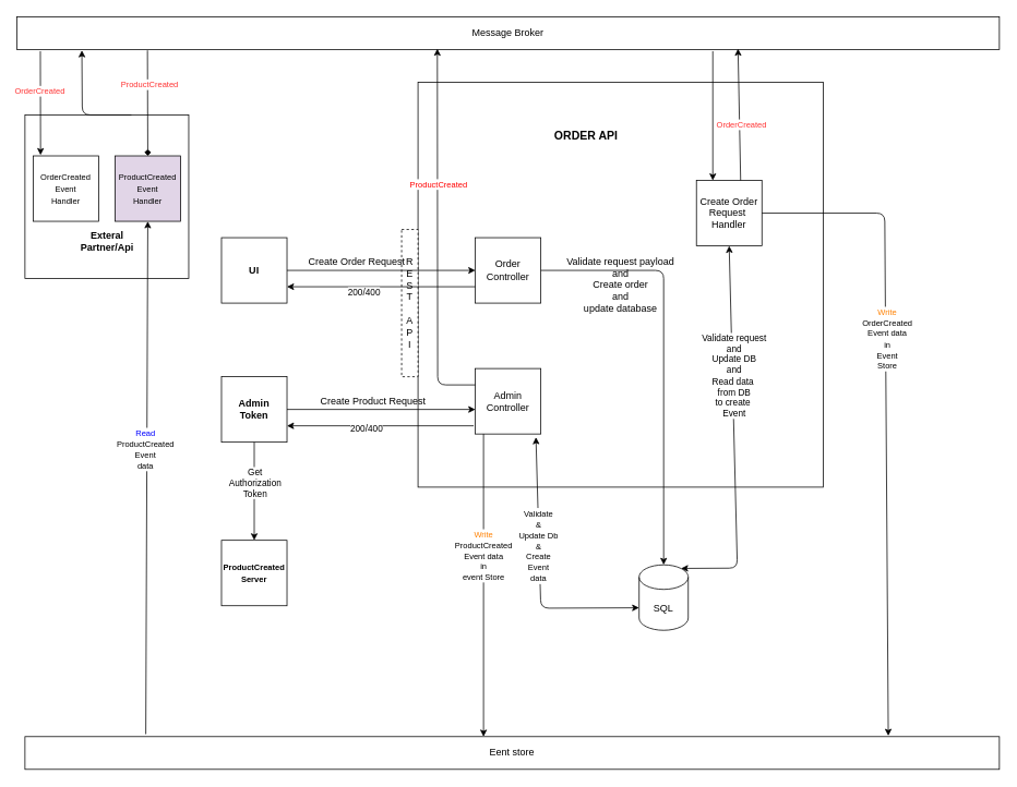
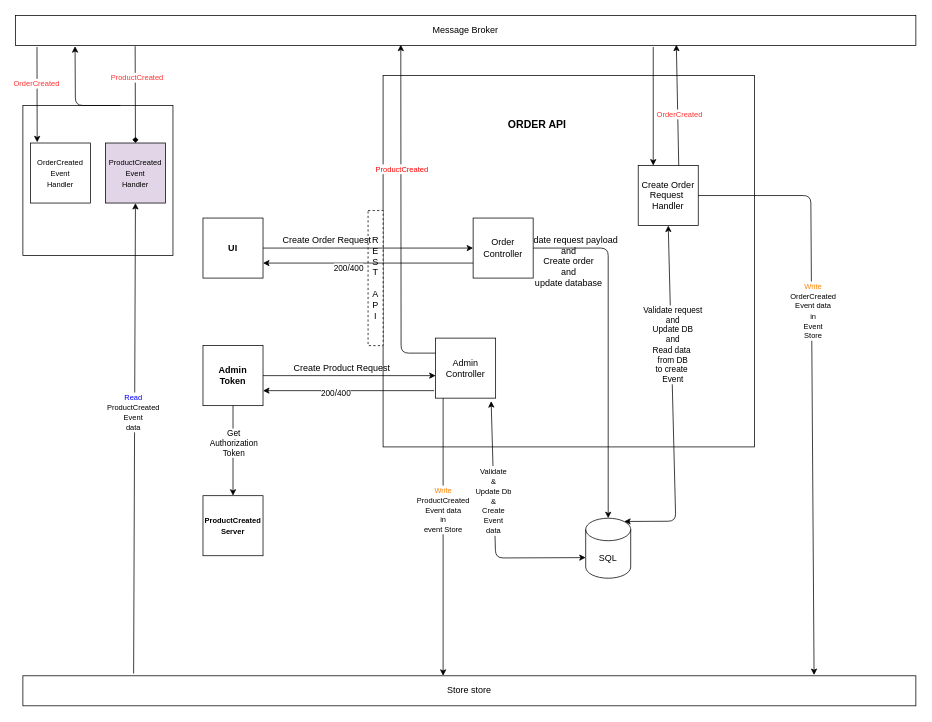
  <mxCell id="0" />
  <mxCell id="1" parent="0" />
  <mxCell id="2" value="Message Broker" style="rounded=0;whiteSpace=wrap;html=1;" vertex="1" parent="1"><mxGeometry x="20" y="20" width="1200" height="40" as="geometry" /></mxCell>
- <mxCell id="3" value="Eent store" style="rounded=0;whiteSpace=wrap;html=1;" vertex="1" parent="1"><mxGeometry x="30" y="900" width="1190" height="40" as="geometry" /></mxCell>
+ <mxCell id="3" value="Store store" style="rounded=0;whiteSpace=wrap;html=1;" vertex="1" parent="1"><mxGeometry x="30" y="900" width="1190" height="40" as="geometry" /></mxCell>
  <mxCell id="4" value="" style="whiteSpace=wrap;html=1;aspect=fixed;align=center;" vertex="1" parent="1"><mxGeometry x="30" y="140" width="200" height="200" as="geometry" /></mxCell>
  <mxCell id="5" value="&lt;b&gt;UI&lt;/b&gt;" style="whiteSpace=wrap;html=1;aspect=fixed;" vertex="1" parent="1"><mxGeometry x="270" y="290" width="80" height="80" as="geometry" /></mxCell>
  <mxCell id="6" value="&lt;b&gt;Admin&lt;br&gt;Token&lt;/b&gt;" style="whiteSpace=wrap;html=1;aspect=fixed;" vertex="1" parent="1"><mxGeometry x="270" y="460" width="80" height="80" as="geometry" /></mxCell>
  <mxCell id="7" value="Validate request payload &lt;br&gt;and&lt;br&gt;Create order &lt;br&gt;and &lt;br&gt;update database" style="whiteSpace=wrap;html=1;aspect=fixed;" vertex="1" parent="1"><mxGeometry x="510" y="100" width="495" height="495" as="geometry" /></mxCell>
  <mxCell id="8" value="R&lt;br&gt;E&lt;br&gt;S&lt;br&gt;T&lt;br&gt;&lt;br&gt;A&lt;br&gt;P&lt;br&gt;I" style="rounded=0;whiteSpace=wrap;html=1;dashed=1;" vertex="1" parent="1"><mxGeometry x="490" y="280" width="20" height="180" as="geometry" /></mxCell>
- <mxCell id="9" value="Order&lt;br&gt;Controller" style="whiteSpace=wrap;html=1;aspect=fixed;" vertex="1" parent="1"><mxGeometry x="580" y="290" width="80" height="80" as="geometry" /></mxCell>
+ <mxCell id="9" value="Order&lt;br&gt;Controller" style="whiteSpace=wrap;html=1;aspect=fixed;" vertex="1" parent="1"><mxGeometry x="630" y="290" width="80" height="80" as="geometry" /></mxCell>
  <mxCell id="10" value="Admin&lt;br&gt;Controller" style="whiteSpace=wrap;html=1;aspect=fixed;" vertex="1" parent="1"><mxGeometry x="580" y="450" width="80" height="80" as="geometry" /></mxCell>
  <mxCell id="11" value="" style="endArrow=classic;html=1;exitX=1;exitY=0.5;exitDx=0;exitDy=0;entryX=0;entryY=0.5;entryDx=0;entryDy=0;" edge="1" parent="1" source="5" target="9"><mxGeometry width="50" height="50" relative="1" as="geometry"><mxPoint x="500" y="530" as="sourcePoint" /><mxPoint x="550" y="480" as="targetPoint" /></mxGeometry></mxCell>
  <mxCell id="12" value="Create Order Request" style="text;html=1;align=center;verticalAlign=middle;resizable=0;points=[];autosize=1;" vertex="1" parent="1"><mxGeometry x="370" y="310" width="130" height="20" as="geometry" /></mxCell>
  <mxCell id="13" value="SQL" style="shape=cylinder3;whiteSpace=wrap;html=1;boundedLbl=1;backgroundOutline=1;size=15;" vertex="1" parent="1"><mxGeometry x="780" y="690" width="60" height="80" as="geometry" /></mxCell>
  <mxCell id="14" value="" style="endArrow=classic;html=1;entryX=0.5;entryY=0;entryDx=0;entryDy=0;entryPerimeter=0;exitX=1;exitY=0.5;exitDx=0;exitDy=0;" edge="1" parent="1" source="9" target="13"><mxGeometry width="50" height="50" relative="1" as="geometry"><mxPoint x="500" y="530" as="sourcePoint" /><mxPoint x="550" y="480" as="targetPoint" /><Array as="points"><mxPoint x="810" y="330" /></Array></mxGeometry></mxCell>
  <mxCell id="15" value="" style="endArrow=classic;html=1;entryX=1;entryY=0.75;entryDx=0;entryDy=0;exitX=0;exitY=0.75;exitDx=0;exitDy=0;" edge="1" parent="1" source="9" target="5"><mxGeometry width="50" height="50" relative="1" as="geometry"><mxPoint x="400" y="440" as="sourcePoint" /><mxPoint x="450" y="390" as="targetPoint" /></mxGeometry></mxCell>
  <mxCell id="16" value="200/400" style="edgeLabel;html=1;align=center;verticalAlign=middle;resizable=0;points=[];" vertex="1" connectable="0" parent="15"><mxGeometry x="0.191" y="5" relative="1" as="geometry"><mxPoint y="1" as="offset" /></mxGeometry></mxCell>
  <mxCell id="17" value="" style="endArrow=classic;html=1;exitX=0.5;exitY=0;exitDx=0;exitDy=0;entryX=0.025;entryY=1.025;entryDx=0;entryDy=0;entryPerimeter=0;" edge="1" parent="1"><mxGeometry width="50" height="50" relative="1" as="geometry"><mxPoint x="160" y="140" as="sourcePoint" /><mxPoint x="99.5" y="61" as="targetPoint" /><Array as="points"><mxPoint y="140" x="100" /></Array></mxGeometry></mxCell>
  <mxCell id="18" value="Create Order&lt;br&gt;Request&amp;nbsp;&lt;br&gt;Handler" style="whiteSpace=wrap;html=1;aspect=fixed;" vertex="1" parent="1"><mxGeometry x="850" y="220" width="80" height="80" as="geometry" /></mxCell>
  <mxCell id="19" value="" style="endArrow=classic;html=1;entryX=0.25;entryY=0;entryDx=0;entryDy=0;" edge="1" parent="1" target="18"><mxGeometry width="50" height="50" relative="1" as="geometry"><mxPoint x="870" y="62" as="sourcePoint" /><mxPoint x="550" y="430" as="targetPoint" /></mxGeometry></mxCell>
  <mxCell id="20" value="" style="endArrow=classic;startArrow=classic;html=1;entryX=0.5;entryY=1;entryDx=0;entryDy=0;exitX=0.855;exitY=0;exitDx=0;exitDy=4.35;exitPerimeter=0;" edge="1" parent="1" source="13" target="18"><mxGeometry width="50" height="50" relative="1" as="geometry"><mxPoint x="870" y="480" as="sourcePoint" /><mxPoint x="920" y="430" as="targetPoint" /><Array as="points"><mxPoint x="900" y="694" /></Array></mxGeometry></mxCell>
  <mxCell id="21" value="Validate request&lt;br&gt;and&lt;br&gt;Update DB&lt;br&gt;and&lt;br&gt;Read data&amp;nbsp;&lt;br&gt;from DB&lt;br&gt;to create&amp;nbsp;&lt;br&gt;Event" style="edgeLabel;html=1;align=center;verticalAlign=middle;resizable=0;points=[];" vertex="1" connectable="0" parent="20"><mxGeometry x="0.313" y="-1" relative="1" as="geometry"><mxPoint as="offset" /></mxGeometry></mxCell>
  <mxCell id="22" value="" style="endArrow=classic;html=1;entryX=0.734;entryY=0.975;entryDx=0;entryDy=0;entryPerimeter=0;exitX=0.675;exitY=0;exitDx=0;exitDy=0;exitPerimeter=0;" edge="1" parent="1" source="18" target="2"><mxGeometry width="50" height="50" relative="1" as="geometry"><mxPoint x="900" y="220" as="sourcePoint" /><mxPoint x="950" y="170" as="targetPoint" /></mxGeometry></mxCell>
  <mxCell id="23" value="&lt;font style=&quot;font-size: 10px&quot; color=&quot;#ff3333&quot;&gt;OrderCreated&lt;/font&gt;" style="edgeLabel;html=1;align=center;verticalAlign=middle;resizable=0;points=[];" vertex="1" connectable="0" parent="22"><mxGeometry x="-0.156" y="-2" relative="1" as="geometry"><mxPoint as="offset" /></mxGeometry></mxCell>
  <mxCell id="24" value="" style="endArrow=classic;html=1;exitX=1;exitY=0.5;exitDx=0;exitDy=0;entryX=0.886;entryY=-0.025;entryDx=0;entryDy=0;entryPerimeter=0;" edge="1" parent="1" source="18" target="3"><mxGeometry width="50" height="50" relative="1" as="geometry"><mxPoint x="500" y="540" as="sourcePoint" /><mxPoint x="550" y="490" as="targetPoint" /><Array as="points"><mxPoint x="1080" y="260" /></Array></mxGeometry></mxCell>
  <mxCell id="25" value="&lt;font style=&quot;font-size: 10px&quot;&gt;&lt;font color=&quot;#ff8000&quot; style=&quot;font-size: 10px&quot;&gt;Write&lt;/font&gt;&lt;br&gt;OrderCreated&lt;br&gt;Event data&lt;br&gt;in&lt;br&gt;Event&lt;br&gt;Store&lt;/font&gt;" style="edgeLabel;html=1;align=center;verticalAlign=middle;resizable=0;points=[];" vertex="1" connectable="0" parent="24"><mxGeometry x="-0.23" y="1" relative="1" as="geometry"><mxPoint as="offset" /></mxGeometry></mxCell>
  <mxCell id="26" value="&lt;b style=&quot;font-size: 10px&quot;&gt;ProductCreated&lt;br&gt;Server&lt;/b&gt;" style="whiteSpace=wrap;html=1;aspect=fixed;" vertex="1" parent="1"><mxGeometry x="270" y="660" width="80" height="80" as="geometry" /></mxCell>
  <mxCell id="27" value="" style="endArrow=classic;html=1;exitX=0.5;exitY=1;exitDx=0;exitDy=0;entryX=0.5;entryY=0;entryDx=0;entryDy=0;" edge="1" parent="1" source="6" target="26"><mxGeometry width="50" height="50" relative="1" as="geometry"><mxPoint x="500" y="540" as="sourcePoint" /><mxPoint x="550" y="490" as="targetPoint" /></mxGeometry></mxCell>
  <mxCell id="28" value="Get&lt;br&gt;Authorization&lt;br&gt;Token" style="edgeLabel;html=1;align=center;verticalAlign=middle;resizable=0;points=[];" vertex="1" connectable="0" parent="27"><mxGeometry x="-0.183" relative="1" as="geometry"><mxPoint as="offset" /></mxGeometry></mxCell>
  <mxCell id="29" value="" style="endArrow=classic;html=1;exitX=1;exitY=0.5;exitDx=0;exitDy=0;entryX=0;entryY=0.625;entryDx=0;entryDy=0;entryPerimeter=0;" edge="1" parent="1" source="6" target="10"><mxGeometry width="50" height="50" relative="1" as="geometry"><mxPoint x="500" y="520" as="sourcePoint" /><mxPoint x="550" y="470" as="targetPoint" /></mxGeometry></mxCell>
  <mxCell id="30" value="Create Product Request" style="text;html=1;align=center;verticalAlign=middle;resizable=0;points=[];autosize=1;" vertex="1" parent="1"><mxGeometry x="385" y="480" width="140" height="20" as="geometry" /></mxCell>
  <mxCell id="31" value="" style="endArrow=classic;html=1;exitX=0.25;exitY=1;exitDx=0;exitDy=0;entryX=0.479;entryY=0;entryDx=0;entryDy=0;entryPerimeter=0;" edge="1" parent="1"><mxGeometry width="50" height="50" relative="1" as="geometry"><mxPoint x="590" y="530" as="sourcePoint" /><mxPoint x="590.01" y="900" as="targetPoint" /></mxGeometry></mxCell>
  <mxCell id="32" value="&lt;font style=&quot;font-size: 10px&quot;&gt;&lt;font color=&quot;#ff8000&quot;&gt;Write&lt;/font&gt;&lt;br&gt;ProductCreated&lt;br&gt;Event data&lt;br&gt;in&lt;br&gt;event Store&lt;/font&gt;" style="edgeLabel;html=1;align=center;verticalAlign=middle;resizable=0;points=[];" vertex="1" connectable="0" parent="31"><mxGeometry x="-0.2" y="-1" relative="1" as="geometry"><mxPoint as="offset" /></mxGeometry></mxCell>
  <mxCell id="33" value="" style="endArrow=classic;startArrow=classic;html=1;entryX=0.925;entryY=1.05;entryDx=0;entryDy=0;exitX=0;exitY=0;exitDx=0;exitDy=52.5;exitPerimeter=0;entryPerimeter=0;" edge="1" parent="1" source="13" target="10"><mxGeometry width="50" height="50" relative="1" as="geometry"><mxPoint x="640" y="600" as="sourcePoint" /><mxPoint x="690" y="550" as="targetPoint" /><Array as="points"><mxPoint x="660" y="743" /></Array></mxGeometry></mxCell>
  <mxCell id="34" value="&lt;font style=&quot;font-size: 10px&quot;&gt;Validate &lt;br&gt;&amp;amp;&lt;br&gt;Update Db&lt;br&gt;&amp;amp;&lt;br&gt;Create&lt;br&gt;Event &lt;br&gt;data&lt;/font&gt;" style="edgeLabel;html=1;align=center;verticalAlign=middle;resizable=0;points=[];" vertex="1" connectable="0" parent="33"><mxGeometry x="0.198" y="1" relative="1" as="geometry"><mxPoint as="offset" /></mxGeometry></mxCell>
  <mxCell id="35" value="&lt;font style=&quot;font-size: 10px&quot;&gt;OrderCreated&lt;br&gt;Event&lt;br&gt;Handler&lt;/font&gt;" style="whiteSpace=wrap;html=1;aspect=fixed;" vertex="1" parent="1"><mxGeometry x="40" y="190" width="80" height="80" as="geometry" /></mxCell>
  <mxCell id="36" value="&lt;font style=&quot;font-size: 10px&quot;&gt;ProductCreated&lt;br&gt;Event&lt;br&gt;Handler&lt;/font&gt;" style="whiteSpace=wrap;html=1;aspect=fixed;fillColor=#e1d5e7;" vertex="1" parent="1"><mxGeometry x="140" y="190" width="80" height="80" as="geometry" /></mxCell>
  <mxCell id="37" value="" style="endArrow=classic;html=1;exitX=0.024;exitY=1.05;exitDx=0;exitDy=0;exitPerimeter=0;entryX=0.113;entryY=-0.012;entryDx=0;entryDy=0;entryPerimeter=0;" edge="1" parent="1" source="2" target="35"><mxGeometry width="50" height="50" relative="1" as="geometry"><mxPoint x="210" y="125" as="sourcePoint" /><mxPoint x="260" y="75" as="targetPoint" /></mxGeometry></mxCell>
  <mxCell id="38" value="&lt;font style=&quot;font-size: 10px&quot; color=&quot;#ff3333&quot;&gt;OrderCreated&lt;/font&gt;" style="edgeLabel;html=1;align=center;verticalAlign=middle;resizable=0;points=[];" vertex="1" connectable="0" parent="37"><mxGeometry x="-0.244" y="-1" relative="1" as="geometry"><mxPoint as="offset" /></mxGeometry></mxCell>
  <mxCell id="39" value="" style="endArrow=diamond;html=1;entryX=0.5;entryY=0;entryDx=0;entryDy=0;exitX=0.133;exitY=1.025;exitDx=0;exitDy=0;exitPerimeter=0;" edge="1" parent="1" source="2" target="36"><mxGeometry width="50" height="50" relative="1" as="geometry"><mxPoint x="230" y="125" as="sourcePoint" /><mxPoint x="280" y="75" as="targetPoint" /></mxGeometry></mxCell>
  <mxCell id="40" value="&lt;font style=&quot;font-size: 10px&quot; color=&quot;#ff3333&quot;&gt;ProductCreated&lt;/font&gt;" style="edgeLabel;html=1;align=center;verticalAlign=middle;resizable=0;points=[];" vertex="1" connectable="0" parent="39"><mxGeometry x="-0.349" y="2" relative="1" as="geometry"><mxPoint as="offset" /></mxGeometry></mxCell>
  <mxCell id="41" value="" style="endArrow=classic;html=1;exitX=0;exitY=0.25;exitDx=0;exitDy=0;entryX=0.428;entryY=0.975;entryDx=0;entryDy=0;entryPerimeter=0;" edge="1" parent="1" source="10" target="2"><mxGeometry width="50" height="50" relative="1" as="geometry"><mxPoint x="690" y="420" as="sourcePoint" /><mxPoint x="740" y="370" as="targetPoint" /><Array as="points"><mxPoint x="534" y="470" /></Array></mxGeometry></mxCell>
  <mxCell id="42" value="&lt;font style=&quot;font-size: 10px&quot; color=&quot;#ff0000&quot;&gt;ProductCreated&lt;/font&gt;" style="edgeLabel;html=1;align=center;verticalAlign=middle;resizable=0;points=[];" vertex="1" connectable="0" parent="41"><mxGeometry x="0.274" y="-1" relative="1" as="geometry"><mxPoint as="offset" /></mxGeometry></mxCell>
  <mxCell id="43" value="" style="endArrow=classic;html=1;exitX=0.124;exitY=-0.075;exitDx=0;exitDy=0;exitPerimeter=0;entryX=0.5;entryY=1;entryDx=0;entryDy=0;" edge="1" parent="1" source="3" target="36"><mxGeometry width="50" height="50" relative="1" as="geometry"><mxPoint x="140" y="740" as="sourcePoint" /><mxPoint x="230" y="400" as="targetPoint" /></mxGeometry></mxCell>
  <mxCell id="44" value="&lt;font style=&quot;font-size: 10px&quot;&gt;&lt;font color=&quot;#0000ff&quot;&gt;Read&lt;/font&gt;&lt;br&gt;ProductCreated&lt;br&gt;Event&lt;br&gt;data&lt;/font&gt;" style="edgeLabel;html=1;align=center;verticalAlign=middle;resizable=0;points=[];" vertex="1" connectable="0" parent="43"><mxGeometry x="0.109" y="2" relative="1" as="geometry"><mxPoint as="offset" /></mxGeometry></mxCell>
  <mxCell id="45" value="" style="endArrow=classic;html=1;exitX=-0.025;exitY=0.875;exitDx=0;exitDy=0;exitPerimeter=0;entryX=1;entryY=0.75;entryDx=0;entryDy=0;" edge="1" parent="1" source="10" target="6"><mxGeometry width="50" height="50" relative="1" as="geometry"><mxPoint x="690" y="580" as="sourcePoint" /><mxPoint x="350" y="530" as="targetPoint" /></mxGeometry></mxCell>
  <mxCell id="46" value="200/400" style="edgeLabel;html=1;align=center;verticalAlign=middle;resizable=0;points=[];" vertex="1" connectable="0" parent="45"><mxGeometry x="0.157" y="2" relative="1" as="geometry"><mxPoint as="offset" /></mxGeometry></mxCell>
  <mxCell id="47" value="&lt;h3&gt;&lt;b&gt;ORDER API&lt;/b&gt;&lt;/h3&gt;" style="text;html=1;align=center;verticalAlign=middle;resizable=0;points=[];autosize=1;" vertex="1" parent="1"><mxGeometry x="670" y="140" width="90" height="50" as="geometry" /></mxCell>
- <mxCell id="48" value="&lt;b&gt;Exteral &lt;br&gt;Partner/Api&lt;/b&gt;" style="text;html=1;align=center;verticalAlign=middle;resizable=0;points=[];autosize=1;" vertex="1" parent="1"><mxGeometry x="90" y="280" width="80" height="30" as="geometry" /></mxCell>
